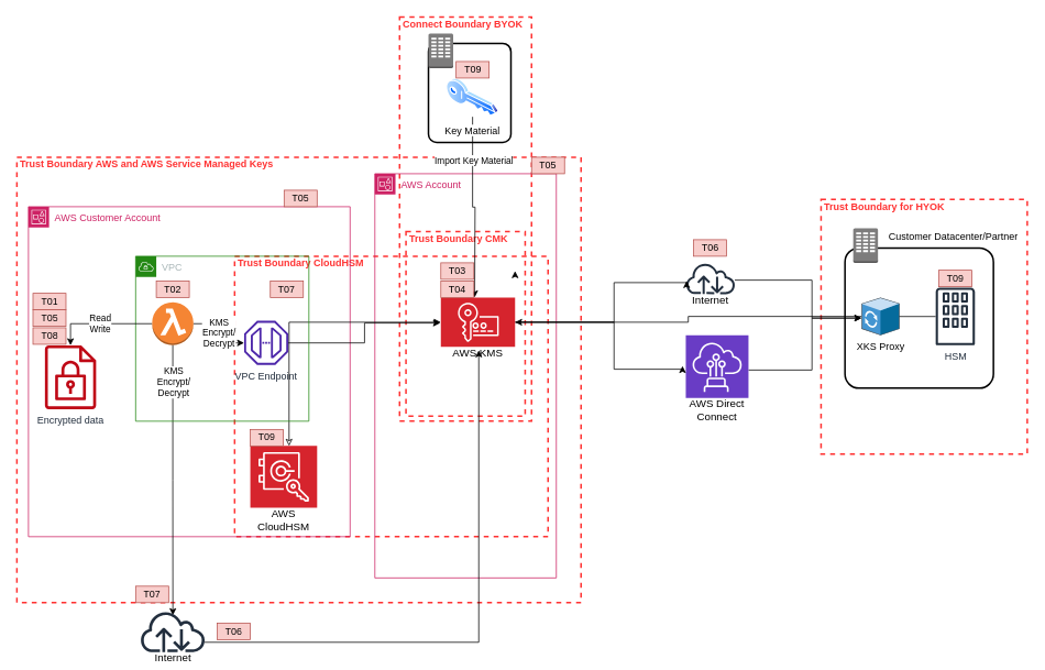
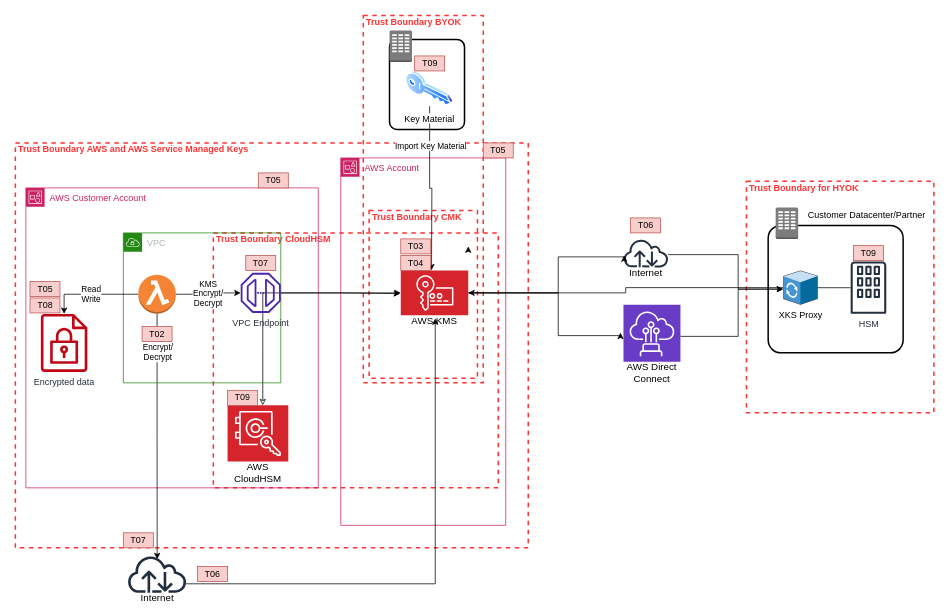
  <mxCell id="0" />
  <mxCell id="1" parent="0" />
- <mxCell id="2" value="Connect Boundary BYOK" style="html=1;fontColor=#FF3333;fontStyle=1;align=left;verticalAlign=top;spacing=0;labelBorderColor=none;fillColor=none;dashed=1;strokeWidth=2;strokeColor=#FF3333;spacingLeft=4;spacingTop=-3;" vertex="1" parent="1"><mxGeometry x="484" y="20" width="160" height="490" as="geometry" /></mxCell>
+ <mxCell id="2" value="Trust Boundary BYOK" style="html=1;fontColor=#FF3333;fontStyle=1;align=left;verticalAlign=top;spacing=0;labelBorderColor=none;fillColor=none;dashed=1;strokeWidth=2;strokeColor=#FF3333;spacingLeft=4;spacingTop=-3;" vertex="1" parent="1"><mxGeometry x="484" y="20" width="160" height="490" as="geometry" /></mxCell>
  <mxCell id="3" value="Trust Boundary for HYOK" style="html=1;fontColor=#FF3333;fontStyle=1;align=left;verticalAlign=top;spacing=0;labelBorderColor=none;fillColor=none;dashed=1;strokeWidth=2;strokeColor=#FF3333;spacingLeft=4;spacingTop=-3;" vertex="1" parent="1"><mxGeometry x="995" y="241" width="250" height="309" as="geometry" /></mxCell>
  <mxCell id="4" value="" style="rounded=1;arcSize=10;dashed=0;fillColor=none;gradientColor=none;strokeWidth=2;" vertex="1" parent="1"><mxGeometry x="519" y="52" width="100" height="120" as="geometry" /></mxCell>
  <mxCell id="5" value="Trust Boundary AWS and AWS Service Managed Keys" style="html=1;fontColor=#FF3333;fontStyle=1;align=left;verticalAlign=top;spacing=0;labelBorderColor=none;fillColor=none;dashed=1;strokeWidth=2;strokeColor=#FF3333;spacingLeft=4;spacingTop=-3;" vertex="1" parent="1"><mxGeometry x="20" y="190" width="684" height="540" as="geometry" /></mxCell>
  <mxCell id="6" value="Trust Boundary CMK" style="html=1;fontColor=#FF3333;fontStyle=1;align=left;verticalAlign=top;spacing=0;labelBorderColor=none;fillColor=none;dashed=1;strokeWidth=2;strokeColor=#FF3333;spacingLeft=4;spacingTop=-3;" vertex="1" parent="1"><mxGeometry x="491.75" y="280" width="144.5" height="224" as="geometry" /></mxCell>
  <mxCell id="7" value="Trust Boundary CloudHSM" style="html=1;fontColor=#FF3333;fontStyle=1;align=left;verticalAlign=top;spacing=0;labelBorderColor=none;fillColor=none;dashed=1;strokeWidth=2;strokeColor=#FF3333;spacingLeft=4;spacingTop=-3;" vertex="1" parent="1"><mxGeometry x="284" y="310" width="380" height="340" as="geometry" /></mxCell>
  <mxCell id="8" value="" style="edgeStyle=orthogonalEdgeStyle;rounded=0;orthogonalLoop=1;jettySize=auto;html=1;" edge="1" parent="1" source="9" target="25"><mxGeometry relative="1" as="geometry"><Array as="points"><mxPoint x="984" y="339" /><mxPoint x="984" y="385" /></Array></mxGeometry></mxCell>
  <mxCell id="9" value="Internet" style="html=1;overflow=block;blockSpacing=1;whiteSpace=wrap;shape=mxgraph.aws4.internet;labelPosition=center;verticalLabelPosition=bottom;align=center;verticalAlign=top;pointerEvents=1;fontSize=13;fontColor=default;spacing=0;strokeOpacity=0;fillColor=#232f3e;strokeWidth=1.5;strokeColor=none;" vertex="1" parent="1"><mxGeometry x="831" y="318" width="60" height="38" as="geometry" /></mxCell>
  <mxCell id="10" value="" style="edgeStyle=orthogonalEdgeStyle;rounded=0;orthogonalLoop=1;jettySize=auto;html=1;" edge="1" parent="1" source="11" target="25"><mxGeometry relative="1" as="geometry"><Array as="points"><mxPoint x="984" y="448" /><mxPoint x="984" y="385" /></Array></mxGeometry></mxCell>
  <mxCell id="11" value="AWS Direct Connect" style="html=1;overflow=block;blockSpacing=1;whiteSpace=wrap;shape=mxgraph.aws4.resourceIcon;resIcon=mxgraph.aws4.direct_connect;labelPosition=center;verticalLabelPosition=bottom;align=center;verticalAlign=top;strokeColor=#ffffff;pointerEvents=1;fontSize=13;fontColor=default;spacing=0;strokeOpacity=0;fillColor=#693cc5;strokeWidth=1.5;" vertex="1" parent="1"><mxGeometry x="831" y="406" width="76" height="76" as="geometry" /></mxCell>
  <mxCell id="12" value="AWS Customer Account" style="points=[[0,0],[0.25,0],[0.5,0],[0.75,0],[1,0],[1,0.25],[1,0.5],[1,0.75],[1,1],[0.75,1],[0.5,1],[0.25,1],[0,1],[0,0.75],[0,0.5],[0,0.25]];outlineConnect=0;gradientColor=none;html=1;whiteSpace=wrap;fontSize=12;fontStyle=0;container=0;pointerEvents=0;collapsible=0;recursiveResize=0;shape=mxgraph.aws4.group;grIcon=mxgraph.aws4.group_account;strokeColor=#CD2264;fillColor=none;verticalAlign=top;align=left;spacingLeft=30;fontColor=#CD2264;dashed=0;" vertex="1" parent="1"><mxGeometry x="34" y="250" width="390" height="400" as="geometry" /></mxCell>
  <mxCell id="13" value="" style="rounded=1;arcSize=10;dashed=0;fillColor=none;gradientColor=none;strokeWidth=2;" vertex="1" parent="1"><mxGeometry x="1024" y="300" width="180" height="170" as="geometry" /></mxCell>
  <mxCell id="14" value="" style="dashed=0;html=1;shape=mxgraph.aws3.corporate_data_center;fillColor=#7D7C7C;gradientColor=none;dashed=0;" vertex="1" parent="1"><mxGeometry x="1034" y="276" width="30" height="42" as="geometry" /></mxCell>
  <mxCell id="15" value="" style="edgeStyle=orthogonalEdgeStyle;rounded=0;orthogonalLoop=1;jettySize=auto;html=1;" edge="1" parent="1" source="16"><mxGeometry relative="1" as="geometry"><mxPoint x="1054" y="383" as="targetPoint" /></mxGeometry></mxCell>
  <mxCell id="16" value="HSM" style="sketch=0;outlineConnect=0;fontColor=#232F3E;gradientColor=none;fillColor=#232F3D;strokeColor=none;dashed=0;verticalLabelPosition=bottom;verticalAlign=top;align=center;html=1;fontSize=12;fontStyle=0;aspect=fixed;pointerEvents=1;shape=mxgraph.aws4.corporate_data_center;" vertex="1" parent="1"><mxGeometry x="1134" y="348" width="47.56" height="70" as="geometry" /></mxCell>
  <mxCell id="17" value="AWS Account" style="points=[[0,0],[0.25,0],[0.5,0],[0.75,0],[1,0],[1,0.25],[1,0.5],[1,0.75],[1,1],[0.75,1],[0.5,1],[0.25,1],[0,1],[0,0.75],[0,0.5],[0,0.25]];outlineConnect=0;gradientColor=none;html=1;whiteSpace=wrap;fontSize=12;fontStyle=0;container=0;pointerEvents=0;collapsible=0;recursiveResize=0;shape=mxgraph.aws4.group;grIcon=mxgraph.aws4.group_account;strokeColor=#CD2264;fillColor=none;verticalAlign=top;align=left;spacingLeft=30;fontColor=#CD2264;dashed=0;" vertex="1" parent="1"><mxGeometry x="454" y="210" width="220" height="490" as="geometry" /></mxCell>
- <mxCell id="18" value="T01" style="text;html=1;strokeColor=#b85450;fillColor=#f8cecc;align=center;verticalAlign=middle;whiteSpace=wrap;overflow=hidden;" vertex="1" parent="1"><mxGeometry x="39.5" y="355" width="40" height="20" as="geometry" /></mxCell>
  <mxCell id="19" value="" style="edgeStyle=orthogonalEdgeStyle;rounded=0;orthogonalLoop=1;jettySize=auto;html=1;" edge="1" parent="1" source="40"><mxGeometry relative="1" as="geometry"><mxPoint x="209.1" y="745.25" as="targetPoint" /></mxGeometry></mxCell>
  <mxCell id="20" value="KMS&lt;br&gt;Encrypt/&lt;br&gt;Decrypt" style="edgeLabel;html=1;align=center;verticalAlign=middle;resizable=0;points=[];" vertex="1" connectable="0" parent="19"><mxGeometry x="-0.724" relative="1" as="geometry"><mxPoint as="offset" /></mxGeometry></mxCell>
  <mxCell id="21" value="T06" style="text;html=1;strokeColor=#b85450;fillColor=#f8cecc;align=center;verticalAlign=middle;whiteSpace=wrap;overflow=hidden;" vertex="1" parent="1"><mxGeometry x="840.5" y="290" width="40" height="20" as="geometry" /></mxCell>
  <mxCell id="22" value="T06" style="text;html=1;strokeColor=#b85450;fillColor=#f8cecc;align=center;verticalAlign=middle;whiteSpace=wrap;overflow=hidden;" vertex="1" parent="1"><mxGeometry x="263" y="755" width="40" height="20" as="geometry" /></mxCell>
  <mxCell id="23" value="T07" style="text;html=1;strokeColor=#b85450;fillColor=#f8cecc;align=center;verticalAlign=middle;whiteSpace=wrap;overflow=hidden;" vertex="1" parent="1"><mxGeometry x="164" y="710" width="40" height="20" as="geometry" /></mxCell>
  <mxCell id="24" value="" style="edgeStyle=orthogonalEdgeStyle;rounded=0;orthogonalLoop=1;jettySize=auto;html=1;" edge="1" parent="1" source="25" target="33"><mxGeometry relative="1" as="geometry" /></mxCell>
  <mxCell id="25" value="XKS Proxy" style="shadow=0;dashed=0;html=1;labelPosition=center;verticalLabelPosition=bottom;verticalAlign=top;align=center;outlineConnect=0;shape=mxgraph.veeam.3d.proxy;" vertex="1" parent="1"><mxGeometry x="1044" y="360" width="46" height="46" as="geometry" /></mxCell>
  <mxCell id="26" value="" style="edgeStyle=orthogonalEdgeStyle;rounded=0;orthogonalLoop=1;jettySize=auto;html=1;entryX=-0.011;entryY=0.517;entryDx=0;entryDy=0;entryPerimeter=0;" edge="1" parent="1" source="38" target="33"><mxGeometry relative="1" as="geometry"><mxPoint x="439" y="396" as="targetPoint" /></mxGeometry></mxCell>
  <mxCell id="27" value="T08" style="text;html=1;strokeColor=#b85450;fillColor=#f8cecc;align=center;verticalAlign=middle;whiteSpace=wrap;overflow=hidden;" vertex="1" parent="1"><mxGeometry x="39.5" y="396.75" width="40" height="20" as="geometry" /></mxCell>
  <mxCell id="28" value="" style="edgeStyle=orthogonalEdgeStyle;rounded=0;orthogonalLoop=1;jettySize=auto;html=1;startArrow=none;startFill=0;endArrow=classic;endFill=1;exitX=0.992;exitY=0.76;exitDx=0;exitDy=0;exitPerimeter=0;entryX=0.511;entryY=1.067;entryDx=0;entryDy=0;entryPerimeter=0;" edge="1" parent="1" source="29" target="33"><mxGeometry relative="1" as="geometry" /></mxCell>
  <mxCell id="29" value="Internet" style="html=1;overflow=block;blockSpacing=1;whiteSpace=wrap;shape=mxgraph.aws4.internet;labelPosition=center;verticalLabelPosition=bottom;align=center;verticalAlign=top;pointerEvents=1;fontSize=13;fontColor=default;spacing=0;strokeOpacity=0;fillColor=#232f3e;strokeWidth=1.5;strokeColor=none;" vertex="1" parent="1"><mxGeometry x="166.5" y="740" width="85" height="50" as="geometry" /></mxCell>
  <mxCell id="30" value="" style="edgeStyle=orthogonalEdgeStyle;rounded=0;orthogonalLoop=1;jettySize=auto;html=1;entryX=0.006;entryY=0.579;entryDx=0;entryDy=0;entryPerimeter=0;" edge="1" parent="1" source="33" target="9"><mxGeometry relative="1" as="geometry"><mxPoint x="689" y="390" as="targetPoint" /><Array as="points"><mxPoint x="744" y="390" /><mxPoint x="744" y="342" /></Array></mxGeometry></mxCell>
  <mxCell id="31" value="" style="edgeStyle=orthogonalEdgeStyle;rounded=0;orthogonalLoop=1;jettySize=auto;html=1;entryX=-0.053;entryY=0.487;entryDx=0;entryDy=0;entryPerimeter=0;" edge="1" parent="1" source="33" target="11"><mxGeometry relative="1" as="geometry"><mxPoint x="891" y="435.75" as="targetPoint" /><Array as="points"><mxPoint x="744" y="390" /><mxPoint x="744" y="447" /></Array></mxGeometry></mxCell>
  <mxCell id="32" value="" style="edgeStyle=orthogonalEdgeStyle;rounded=0;orthogonalLoop=1;jettySize=auto;html=1;entryX=0.58;entryY=0;entryDx=0;entryDy=0;entryPerimeter=0;startArrow=classic;startFill=1;endArrow=classic;endFill=0;" edge="1" parent="1" source="33" target="34"><mxGeometry relative="1" as="geometry"><mxPoint x="579" y="500" as="targetPoint" /></mxGeometry></mxCell>
  <mxCell id="33" value="AWS KMS" style="html=1;overflow=block;blockSpacing=1;whiteSpace=wrap;shape=mxgraph.aws4.resourceIcon;resIcon=mxgraph.aws4.key_management_service;labelPosition=center;verticalLabelPosition=bottom;align=center;verticalAlign=top;strokeColor=#ffffff;pointerEvents=1;fontSize=13;fontColor=default;spacing=0;strokeOpacity=0;fillColor=#d6242d;strokeWidth=1.5;" vertex="1" parent="1"><mxGeometry x="534" y="360" width="90" height="60" as="geometry" /></mxCell>
  <mxCell id="34" value="AWS CloudHSM" style="html=1;overflow=block;blockSpacing=1;whiteSpace=wrap;shape=mxgraph.aws4.resourceIcon;resIcon=mxgraph.aws4.cloudhsm;labelPosition=center;verticalLabelPosition=bottom;align=center;verticalAlign=top;strokeColor=#ffffff;pointerEvents=1;fontSize=13;fontColor=default;spacing=0;strokeOpacity=0;fillColor=#d6242d;strokeWidth=1.5;" vertex="1" parent="1"><mxGeometry x="303" y="540" width="81" height="75" as="geometry" /></mxCell>
  <mxCell id="35" value="Encrypted data" style="sketch=0;outlineConnect=0;fontColor=#232F3E;gradientColor=none;fillColor=#BF0816;strokeColor=none;dashed=0;verticalLabelPosition=bottom;verticalAlign=top;align=center;html=1;fontSize=12;fontStyle=0;aspect=fixed;pointerEvents=1;shape=mxgraph.aws4.encrypted_data;" vertex="1" parent="1"><mxGeometry x="54" y="417.75" width="62" height="78" as="geometry" /></mxCell>
  <mxCell id="36" value="VPC" style="points=[[0,0],[0.25,0],[0.5,0],[0.75,0],[1,0],[1,0.25],[1,0.5],[1,0.75],[1,1],[0.75,1],[0.5,1],[0.25,1],[0,1],[0,0.75],[0,0.5],[0,0.25]];outlineConnect=0;gradientColor=none;html=1;whiteSpace=wrap;fontSize=12;fontStyle=0;container=0;pointerEvents=0;collapsible=0;recursiveResize=0;shape=mxgraph.aws4.group;grIcon=mxgraph.aws4.group_vpc;strokeColor=#248814;fillColor=none;verticalAlign=top;align=left;spacingLeft=30;fontColor=#AAB7B8;dashed=0;" vertex="1" parent="1"><mxGeometry x="164" y="310" width="210" height="200" as="geometry" /></mxCell>
  <mxCell id="37" value="Read&lt;br&gt;Write" style="edgeStyle=orthogonalEdgeStyle;rounded=0;orthogonalLoop=1;jettySize=auto;html=1;" edge="1" parent="1" source="40" target="35"><mxGeometry relative="1" as="geometry" /></mxCell>
- <mxCell id="38" value="VPC Endpoint" style="sketch=0;outlineConnect=0;fontColor=#232F3E;gradientColor=none;fillColor=#4D27AA;strokeColor=none;dashed=0;verticalLabelPosition=bottom;verticalAlign=top;align=center;html=1;fontSize=12;fontStyle=0;aspect=fixed;pointerEvents=1;shape=mxgraph.aws4.endpoint;" vertex="1" parent="1"><mxGeometry x="295.5" y="388.25" width="53.5" height="53.5" as="geometry" /></mxCell>
+ <mxCell id="38" value="VPC Endpoint" style="sketch=0;outlineConnect=0;fontColor=#232F3E;gradientColor=none;fillColor=#4D27AA;strokeColor=none;dashed=0;verticalLabelPosition=bottom;verticalAlign=top;align=center;html=1;fontSize=12;fontStyle=0;aspect=fixed;pointerEvents=1;shape=mxgraph.aws4.endpoint;" vertex="1" parent="1"><mxGeometry x="320.5" y="363.25" width="53.5" height="53.5" as="geometry" /></mxCell>
  <mxCell id="39" value="KMS&lt;br&gt;Encrypt/&lt;br&gt;Decrypt" style="edgeStyle=orthogonalEdgeStyle;rounded=0;orthogonalLoop=1;jettySize=auto;html=1;" edge="1" parent="1" source="40" target="38"><mxGeometry relative="1" as="geometry" /></mxCell>
  <mxCell id="40" value="" style="outlineConnect=0;dashed=0;verticalLabelPosition=bottom;verticalAlign=top;align=center;html=1;shape=mxgraph.aws3.lambda_function;fillColor=#F58534;gradientColor=none;" vertex="1" parent="1"><mxGeometry x="184" y="365.75" width="50" height="52" as="geometry" /></mxCell>
  <mxCell id="41" value="T07" style="text;html=1;strokeColor=#b85450;fillColor=#f8cecc;align=center;verticalAlign=middle;whiteSpace=wrap;overflow=hidden;" vertex="1" parent="1"><mxGeometry x="327.25" y="340" width="40" height="20" as="geometry" /></mxCell>
- <mxCell id="42" value="T02" style="text;html=1;strokeColor=#b85450;fillColor=#f8cecc;align=center;verticalAlign=middle;whiteSpace=wrap;overflow=hidden;" vertex="1" parent="1"><mxGeometry x="189" y="340" width="40" height="20" as="geometry" /></mxCell>
+ <mxCell id="42" value="T02" style="text;html=1;strokeColor=#b85450;fillColor=#f8cecc;align=center;verticalAlign=middle;whiteSpace=wrap;overflow=hidden;" vertex="1" parent="1"><mxGeometry x="189" y="435" width="40" height="20" as="geometry" /></mxCell>
  <mxCell id="43" value="T03" style="text;html=1;strokeColor=#b85450;fillColor=#f8cecc;align=center;verticalAlign=middle;whiteSpace=wrap;overflow=hidden;" vertex="1" parent="1"><mxGeometry x="534" y="318" width="40" height="20" as="geometry" /></mxCell>
  <mxCell id="44" value="T05" style="text;html=1;strokeColor=#b85450;fillColor=#f8cecc;align=center;verticalAlign=middle;whiteSpace=wrap;overflow=hidden;" vertex="1" parent="1"><mxGeometry x="39.5" y="375" width="40" height="20" as="geometry" /></mxCell>
  <mxCell id="45" value="T09" style="text;html=1;strokeColor=#b85450;fillColor=#f8cecc;align=center;verticalAlign=middle;whiteSpace=wrap;overflow=hidden;" vertex="1" parent="1"><mxGeometry x="1137.78" y="327" width="40" height="20" as="geometry" /></mxCell>
  <mxCell id="46" value="" style="edgeStyle=orthogonalEdgeStyle;rounded=0;orthogonalLoop=1;jettySize=auto;html=1;" edge="1" parent="1" source="48"><mxGeometry relative="1" as="geometry"><mxPoint x="575" y="360" as="targetPoint" /></mxGeometry></mxCell>
  <mxCell id="47" value="Import Key Material" style="edgeLabel;html=1;align=center;verticalAlign=middle;resizable=0;points=[];" vertex="1" connectable="0" parent="46"><mxGeometry x="-0.521" y="1" relative="1" as="geometry"><mxPoint as="offset" /></mxGeometry></mxCell>
  <mxCell id="48" value="Key Material" style="aspect=fixed;perimeter=ellipsePerimeter;html=1;align=center;shadow=0;dashed=0;spacingTop=3;image;image=img/lib/active_directory/key.svg;" vertex="1" parent="1"><mxGeometry x="540.74" y="94" width="63.51" height="47" as="geometry" /></mxCell>
  <mxCell id="49" value="" style="dashed=0;html=1;shape=mxgraph.aws3.corporate_data_center;fillColor=#7D7C7C;gradientColor=none;dashed=0;" vertex="1" parent="1"><mxGeometry x="519" y="40" width="30" height="42" as="geometry" /></mxCell>
  <mxCell id="50" value="Customer Datacenter/Partner" style="text;html=1;align=center;verticalAlign=middle;resizable=0;points=[];autosize=1;strokeColor=none;fillColor=none;" vertex="1" parent="1"><mxGeometry x="1065" y="272" width="180" height="30" as="geometry" /></mxCell>
  <mxCell id="51" value="T09" style="text;html=1;strokeColor=#b85450;fillColor=#f8cecc;align=center;verticalAlign=middle;whiteSpace=wrap;overflow=hidden;" vertex="1" parent="1"><mxGeometry x="552.5" y="74" width="40" height="20" as="geometry" /></mxCell>
  <mxCell id="52" value="T09" style="text;html=1;strokeColor=#b85450;fillColor=#f8cecc;align=center;verticalAlign=middle;whiteSpace=wrap;overflow=hidden;" vertex="1" parent="1"><mxGeometry x="303" y="520" width="40" height="20" as="geometry" /></mxCell>
  <mxCell id="53" value="T05" style="text;html=1;strokeColor=#b85450;fillColor=#f8cecc;align=center;verticalAlign=middle;whiteSpace=wrap;overflow=hidden;" vertex="1" parent="1"><mxGeometry x="344" y="230" width="40" height="20" as="geometry" /></mxCell>
  <mxCell id="54" value="T05" style="text;html=1;strokeColor=#b85450;fillColor=#f8cecc;align=center;verticalAlign=middle;whiteSpace=wrap;overflow=hidden;" vertex="1" parent="1"><mxGeometry x="644" y="190" width="40" height="20" as="geometry" /></mxCell>
  <mxCell id="55" value="T04" style="text;html=1;strokeColor=#b85450;fillColor=#f8cecc;align=center;verticalAlign=middle;whiteSpace=wrap;overflow=hidden;" vertex="1" parent="1"><mxGeometry x="534" y="340" width="40" height="20" as="geometry" /></mxCell>
  <mxCell id="56" style="edgeStyle=orthogonalEdgeStyle;rounded=0;orthogonalLoop=1;jettySize=auto;html=1;exitX=1;exitY=0.5;exitDx=0;exitDy=0;entryX=1;entryY=0.75;entryDx=0;entryDy=0;startArrow=classic;startFill=1;endArrow=none;endFill=0;" edge="1" parent="1"><mxGeometry relative="1" as="geometry"><mxPoint x="624" y="328" as="sourcePoint" /><mxPoint x="624" y="333" as="targetPoint" /></mxGeometry></mxCell>
